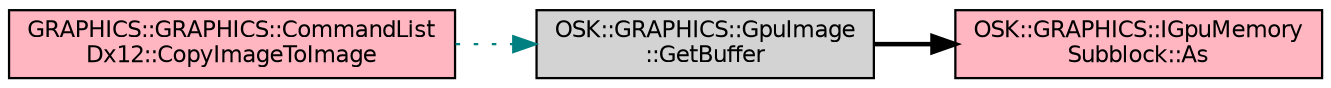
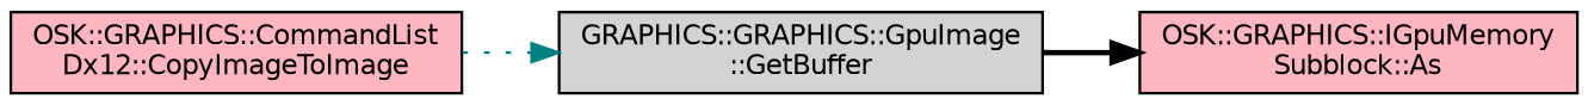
  digraph {
    rankdir=LR
    node [color=black fillcolor=lightpink fontname=Helvetica fontsize=10 shape=record style=filled]
    edge [fontname=Helvetica fontsize=10 labelfontname=Helvetica labelfontsize=10]
-   n1 [fontcolor=black height=0.2 label="GRAPHICS::GRAPHICS::CommandList\lDx12::CopyImageToImage" width=0.4]
-   n2 [fillcolor=lightgrey height=0.2 label="OSK::GRAPHICS::GpuImage\l::GetBuffer" width=0.4]
+   n1 [fontcolor=black height=0.2 label="OSK::GRAPHICS::CommandList\lDx12::CopyImageToImage" width=0.4]
+   n2 [fillcolor=lightgrey height=0.2 label="GRAPHICS::GRAPHICS::GpuImage\l::GetBuffer" width=0.4]
    n3 [height=0.2 label="OSK::GRAPHICS::IGpuMemory\lSubblock::As" width=0.4]
    n1 -> n2 [color=teal style=dotted]
    n2 -> n3 [color=black style=bold]
  }
